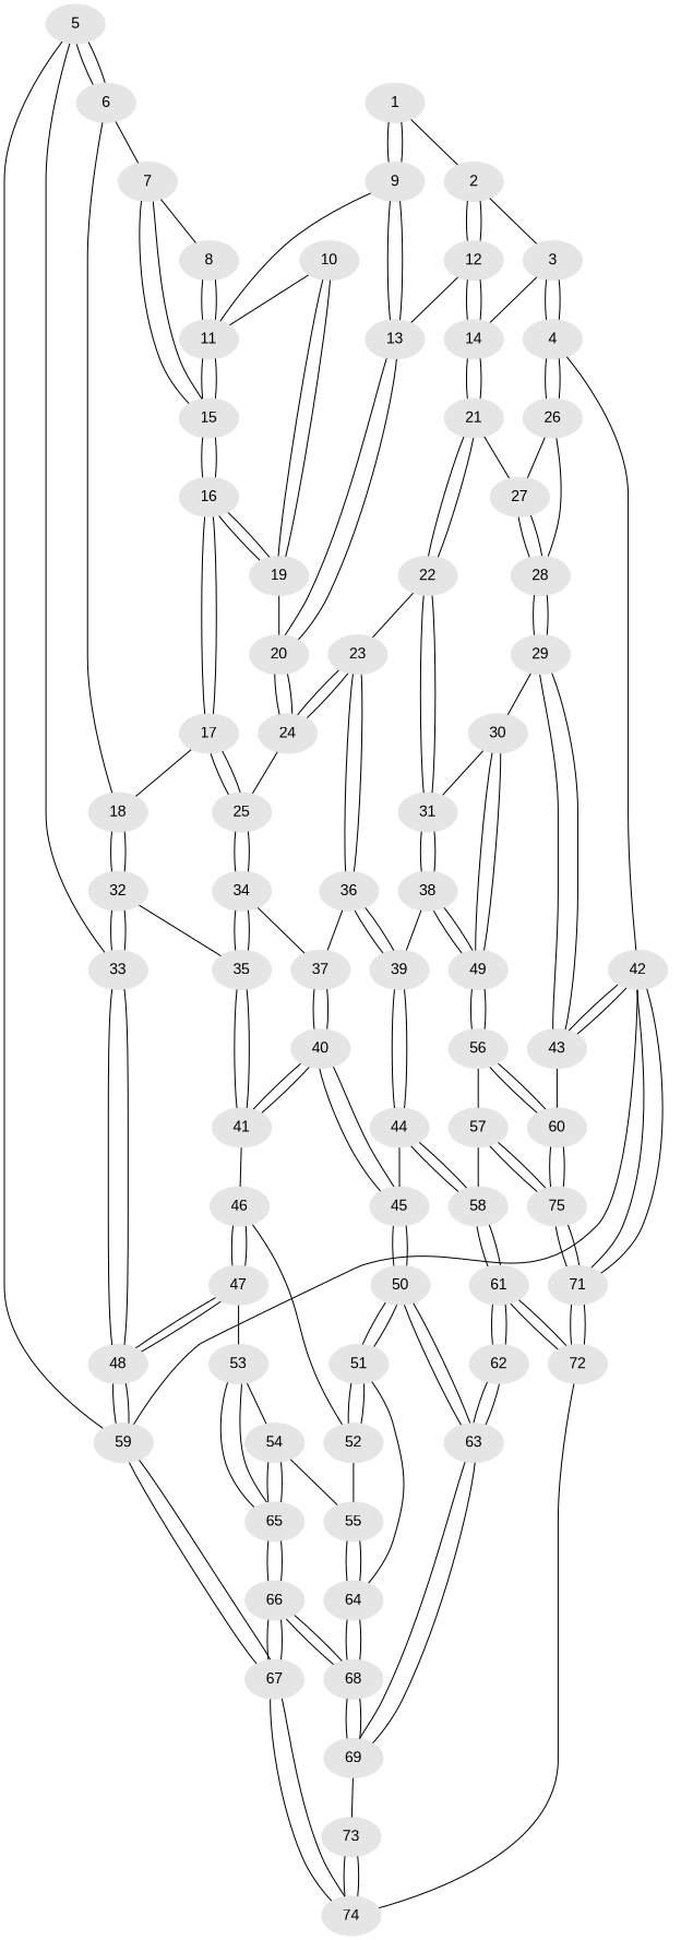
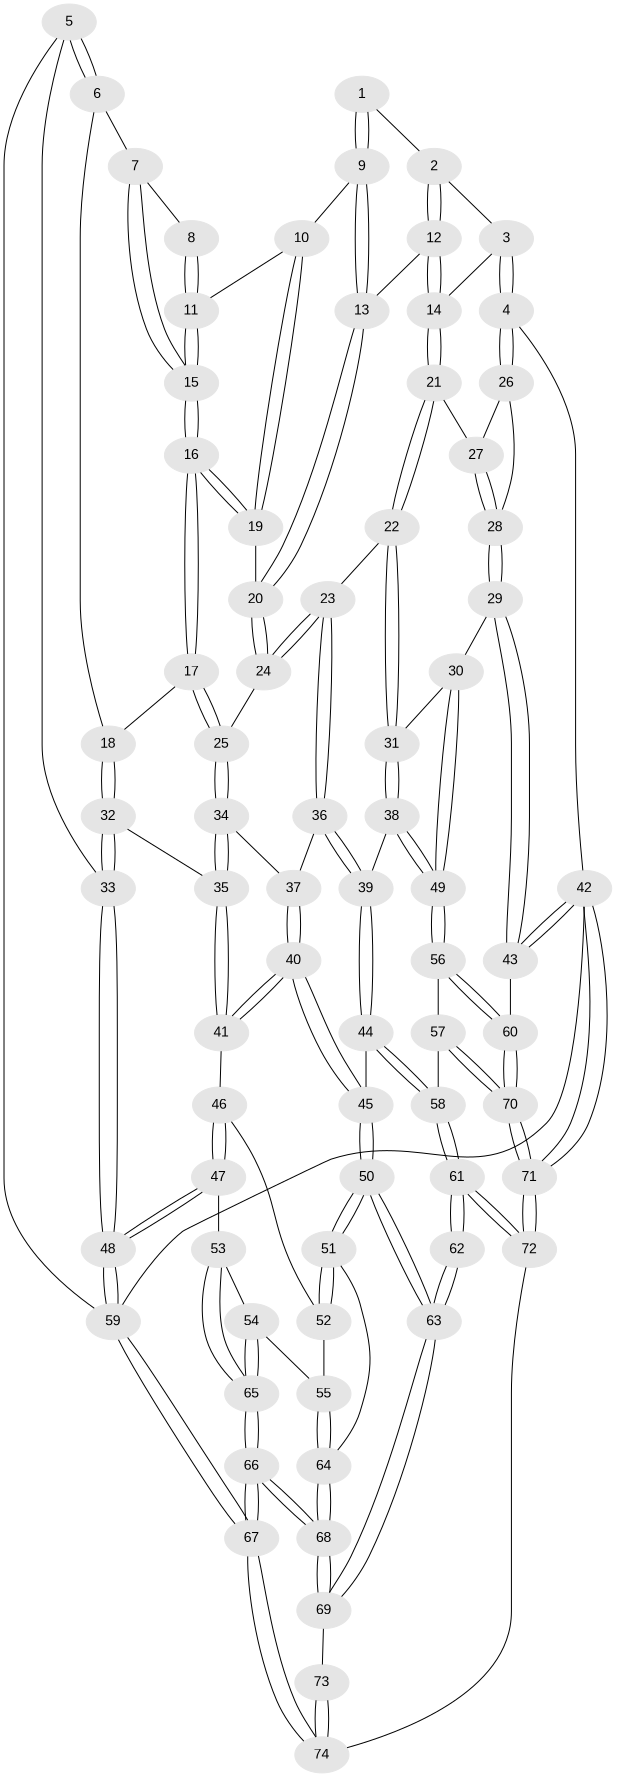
  graph {
    fontname="Liberation Sans"
    node [color=gray90 fontname="Liberation Sans" style=filled]
    edge [fontname="Liberation Sans"]
    1
    2
    9
    3
    12
    10
    13
    4
    14
    26
    42
    21
    5
    6
    33
    59
    27
    28
    43
    71
    7
    18
    48
    67
    8
    15
    32
    11
    16
    19
    20
    24
    22
    17
    25
    34
    35
    23
    31
    36
    38
    37
    39
    29
    30
    49
    60
    56
    41
    40
    46
    44
    45
    58
    50
    47
    52
    72
-   70 [label=75]
+   70
    61
    51
    63
    53
    55
    54
    65
    57
    64
    69
    68
    66
    62
    74
    73
    1 -- 2
    1 -- 9
    1 -- 9
    2 -- 3
    2 -- 12
    2 -- 12
-   9 -- 11
+   9 -- 10
    9 -- 13
    9 -- 13
    3 -- 4
    3 -- 4
    3 -- 14
    12 -- 13
    12 -- 14
    12 -- 14
    10 -- 11
    10 -- 19
    10 -- 19
    13 -- 20
    13 -- 20
    4 -- 26
    4 -- 26
    4 -- 42
    14 -- 21
    14 -- 21
    26 -- 27
    26 -- 28
    42 -- 59
    42 -- 43
    42 -- 43
    42 -- 71
    42 -- 71
    21 -- 27
    21 -- 22
    21 -- 22
    5 -- 6
    5 -- 6
    5 -- 33
    5 -- 59
    6 -- 7
    6 -- 18
    33 -- 48
    33 -- 48
    59 -- 67
    59 -- 67
    27 -- 28
    27 -- 28
    28 -- 29
    28 -- 29
    43 -- 60
    71 -- 72
    71 -- 72
    7 -- 8
    7 -- 15
    7 -- 15
    18 -- 32
    18 -- 32
    48 -- 59
    48 -- 59
    67 -- 74
    67 -- 74
    8 -- 11
    8 -- 11
    15 -- 16
    15 -- 16
    32 -- 33
    32 -- 33
    32 -- 35
    11 -- 15
    11 -- 15
    16 -- 19
    16 -- 19
    16 -- 17
    16 -- 17
    19 -- 20
    20 -- 24
    20 -- 24
    24 -- 25
    22 -- 23
    22 -- 31
    22 -- 31
    17 -- 18
    17 -- 25
    17 -- 25
    25 -- 34
    25 -- 34
    34 -- 35
    34 -- 35
    34 -- 37
    35 -- 41
    35 -- 41
    23 -- 24
    23 -- 24
    23 -- 36
    23 -- 36
    31 -- 38
    31 -- 38
    36 -- 37
    36 -- 39
    36 -- 39
    38 -- 39
    38 -- 49
    38 -- 49
    37 -- 40
    37 -- 40
    39 -- 44
    39 -- 44
    29 -- 43
    29 -- 43
    29 -- 30
    30 -- 31
    30 -- 49
    30 -- 49
    49 -- 56
    49 -- 56
    60 -- 70
    60 -- 70
    56 -- 60
    56 -- 60
    56 -- 57
    41 -- 46
    40 -- 41
    40 -- 41
    40 -- 45
    40 -- 45
    46 -- 47
    46 -- 47
    46 -- 52
    44 -- 45
    44 -- 58
    44 -- 58
    45 -- 50
    45 -- 50
    58 -- 61
    58 -- 61
    50 -- 51
    50 -- 51
    50 -- 63
    50 -- 63
    47 -- 48
    47 -- 48
    47 -- 53
    52 -- 55
    72 -- 74
    70 -- 71
    70 -- 71
    61 -- 72
    61 -- 72
    61 -- 62
    61 -- 62
    51 -- 52
    51 -- 52
    51 -- 64
    63 -- 69
    63 -- 69
    53 -- 54
    53 -- 65
    53 -- 65
    55 -- 64
    55 -- 64
    54 -- 55
    54 -- 65
    54 -- 65
    65 -- 66
    65 -- 66
    57 -- 58
    57 -- 70
    57 -- 70
    64 -- 68
    64 -- 68
    69 -- 73
    68 -- 69
    68 -- 69
    66 -- 67
    66 -- 67
    66 -- 68
    66 -- 68
    62 -- 63
    62 -- 63
    73 -- 74
    73 -- 74
  }
